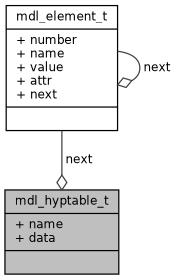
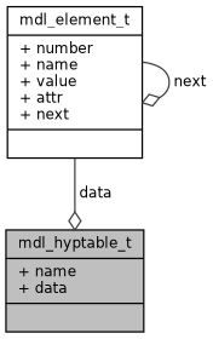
  digraph {
    node [color=black fontname=Helvetica fontsize=10 shape=record style=filled]
    edge [arrowhead=odiamond color=grey25 fontname=Helvetica fontsize=10 labelfontname=Helvetica labelfontsize=10 style=solid]
    n1 [fillcolor=grey75 fontcolor=black height=0.2 label="{mdl_hyptable_t\n|+ name\l+ data\l|}" width=0.4]
    n2 [fillcolor=white height=0.2 label="{mdl_element_t\n|+ number\l+ name\l+ value\l+ attr\l+ next\l|}" width=0.4]
-   n2 -> n1 [label=" next"]
+   n2 -> n1 [label=" data"]
    n2 -> n2 [label=" next"]
  }
